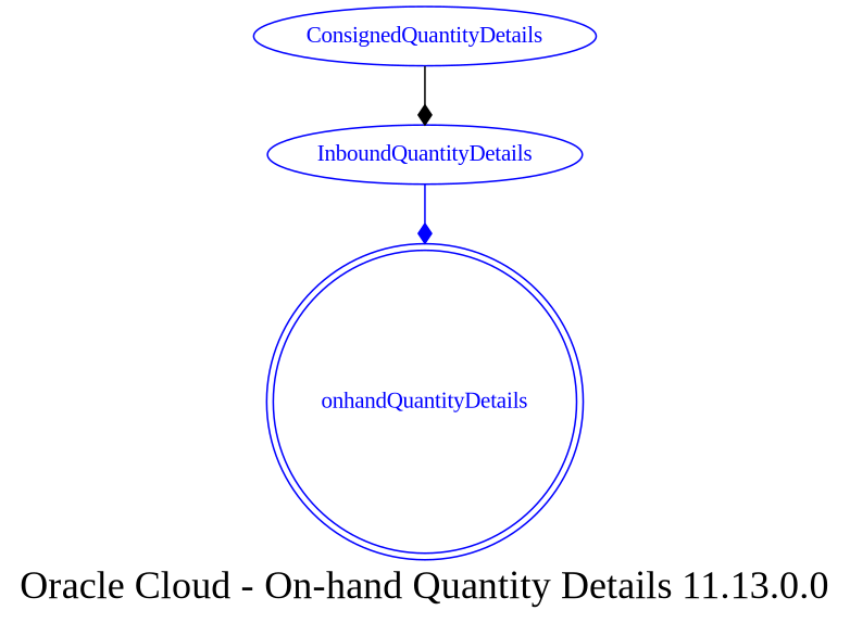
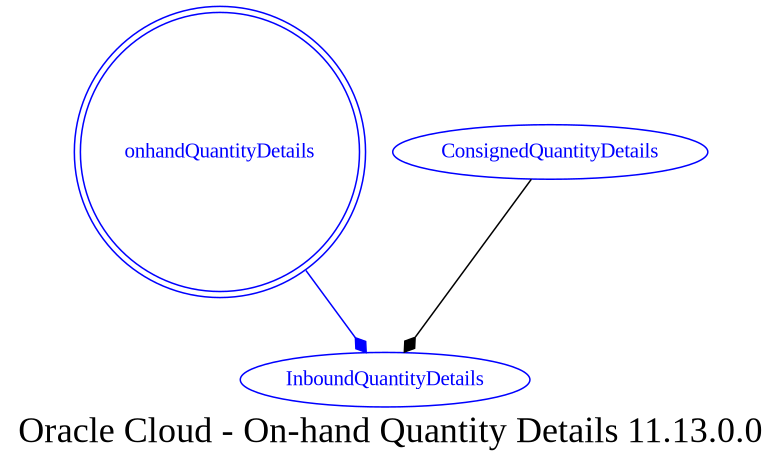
  digraph {
    fontname="Liberation Serif"
    fontsize=24
    label="Oracle Cloud - On-hand Quantity Details 11.13.0.0"
    splines=true
    node [color=blue fontcolor=blue fontname="Liberation Serif" shape=ellipse]
    edge [arrowhead=diamond arrowtail=none fontcolor=blue fontname="Liberation Serif"]
    onhandQuantityDetails [shape=doublecircle]
    InboundQuantityDetails
    ConsignedQuantityDetails
-   InboundQuantityDetails -> onhandQuantityDetails [color=blue]
+   onhandQuantityDetails -> InboundQuantityDetails [color=blue]
    ConsignedQuantityDetails -> InboundQuantityDetails [color=black]
  }
